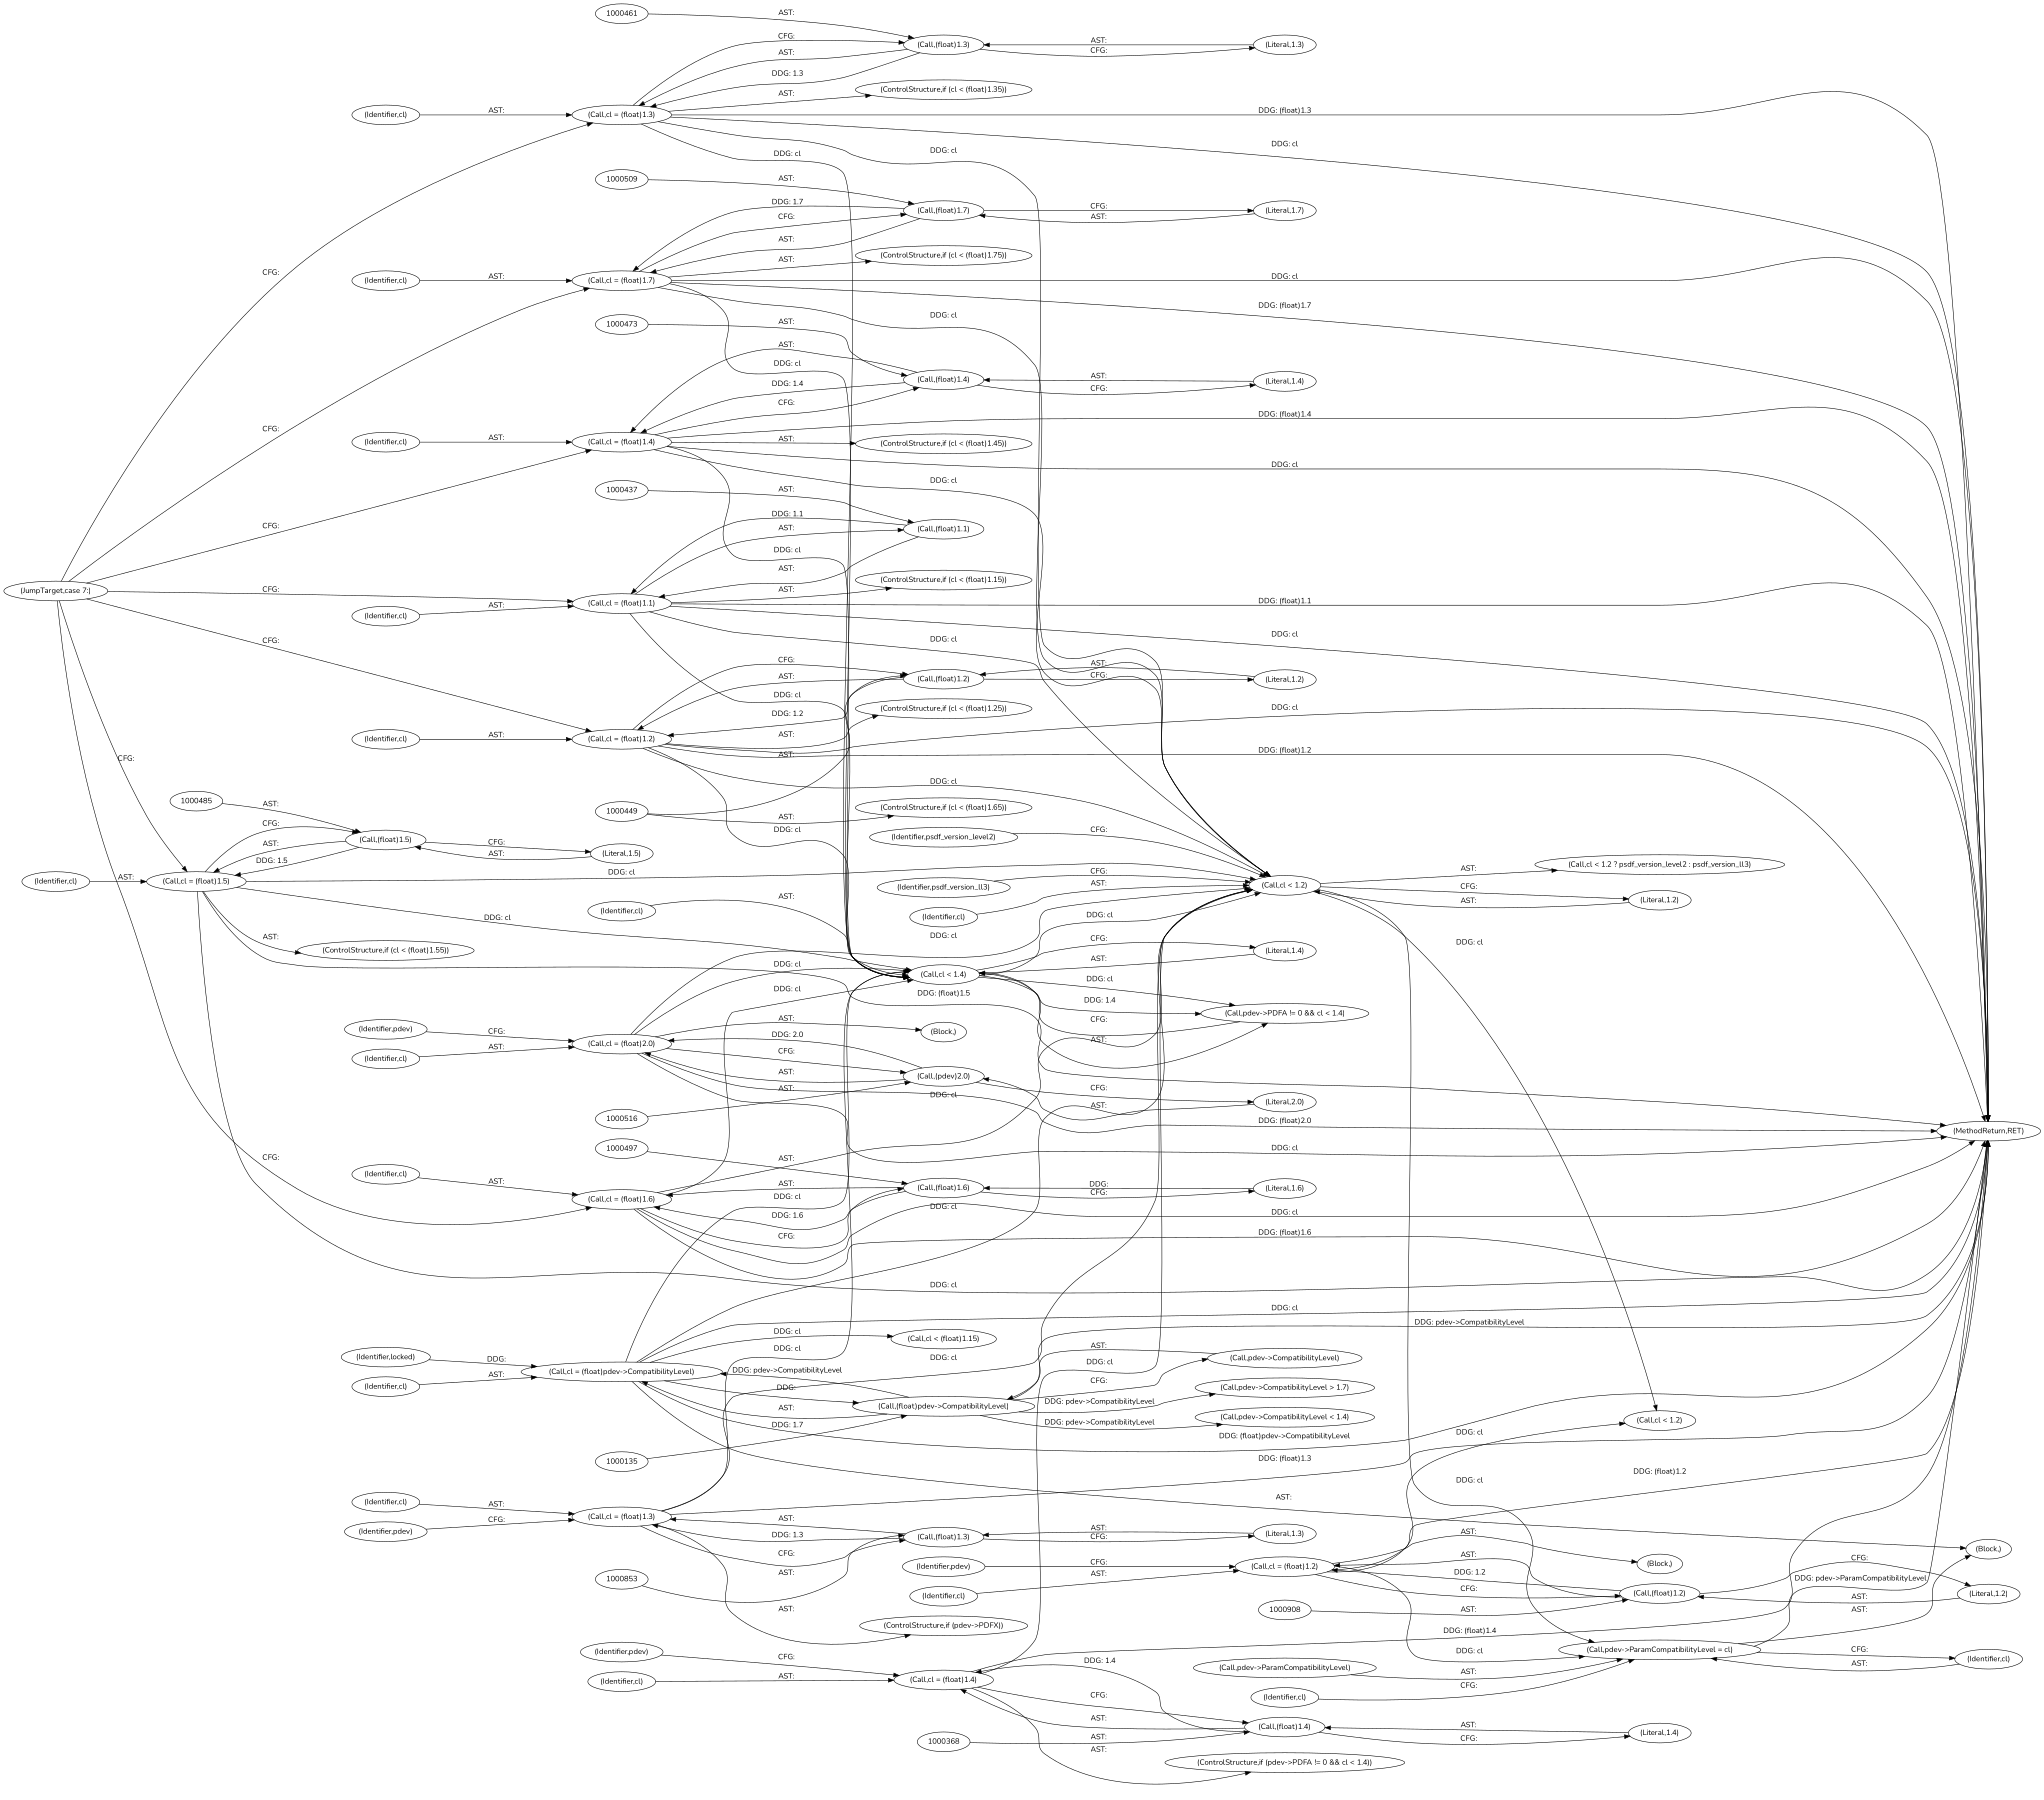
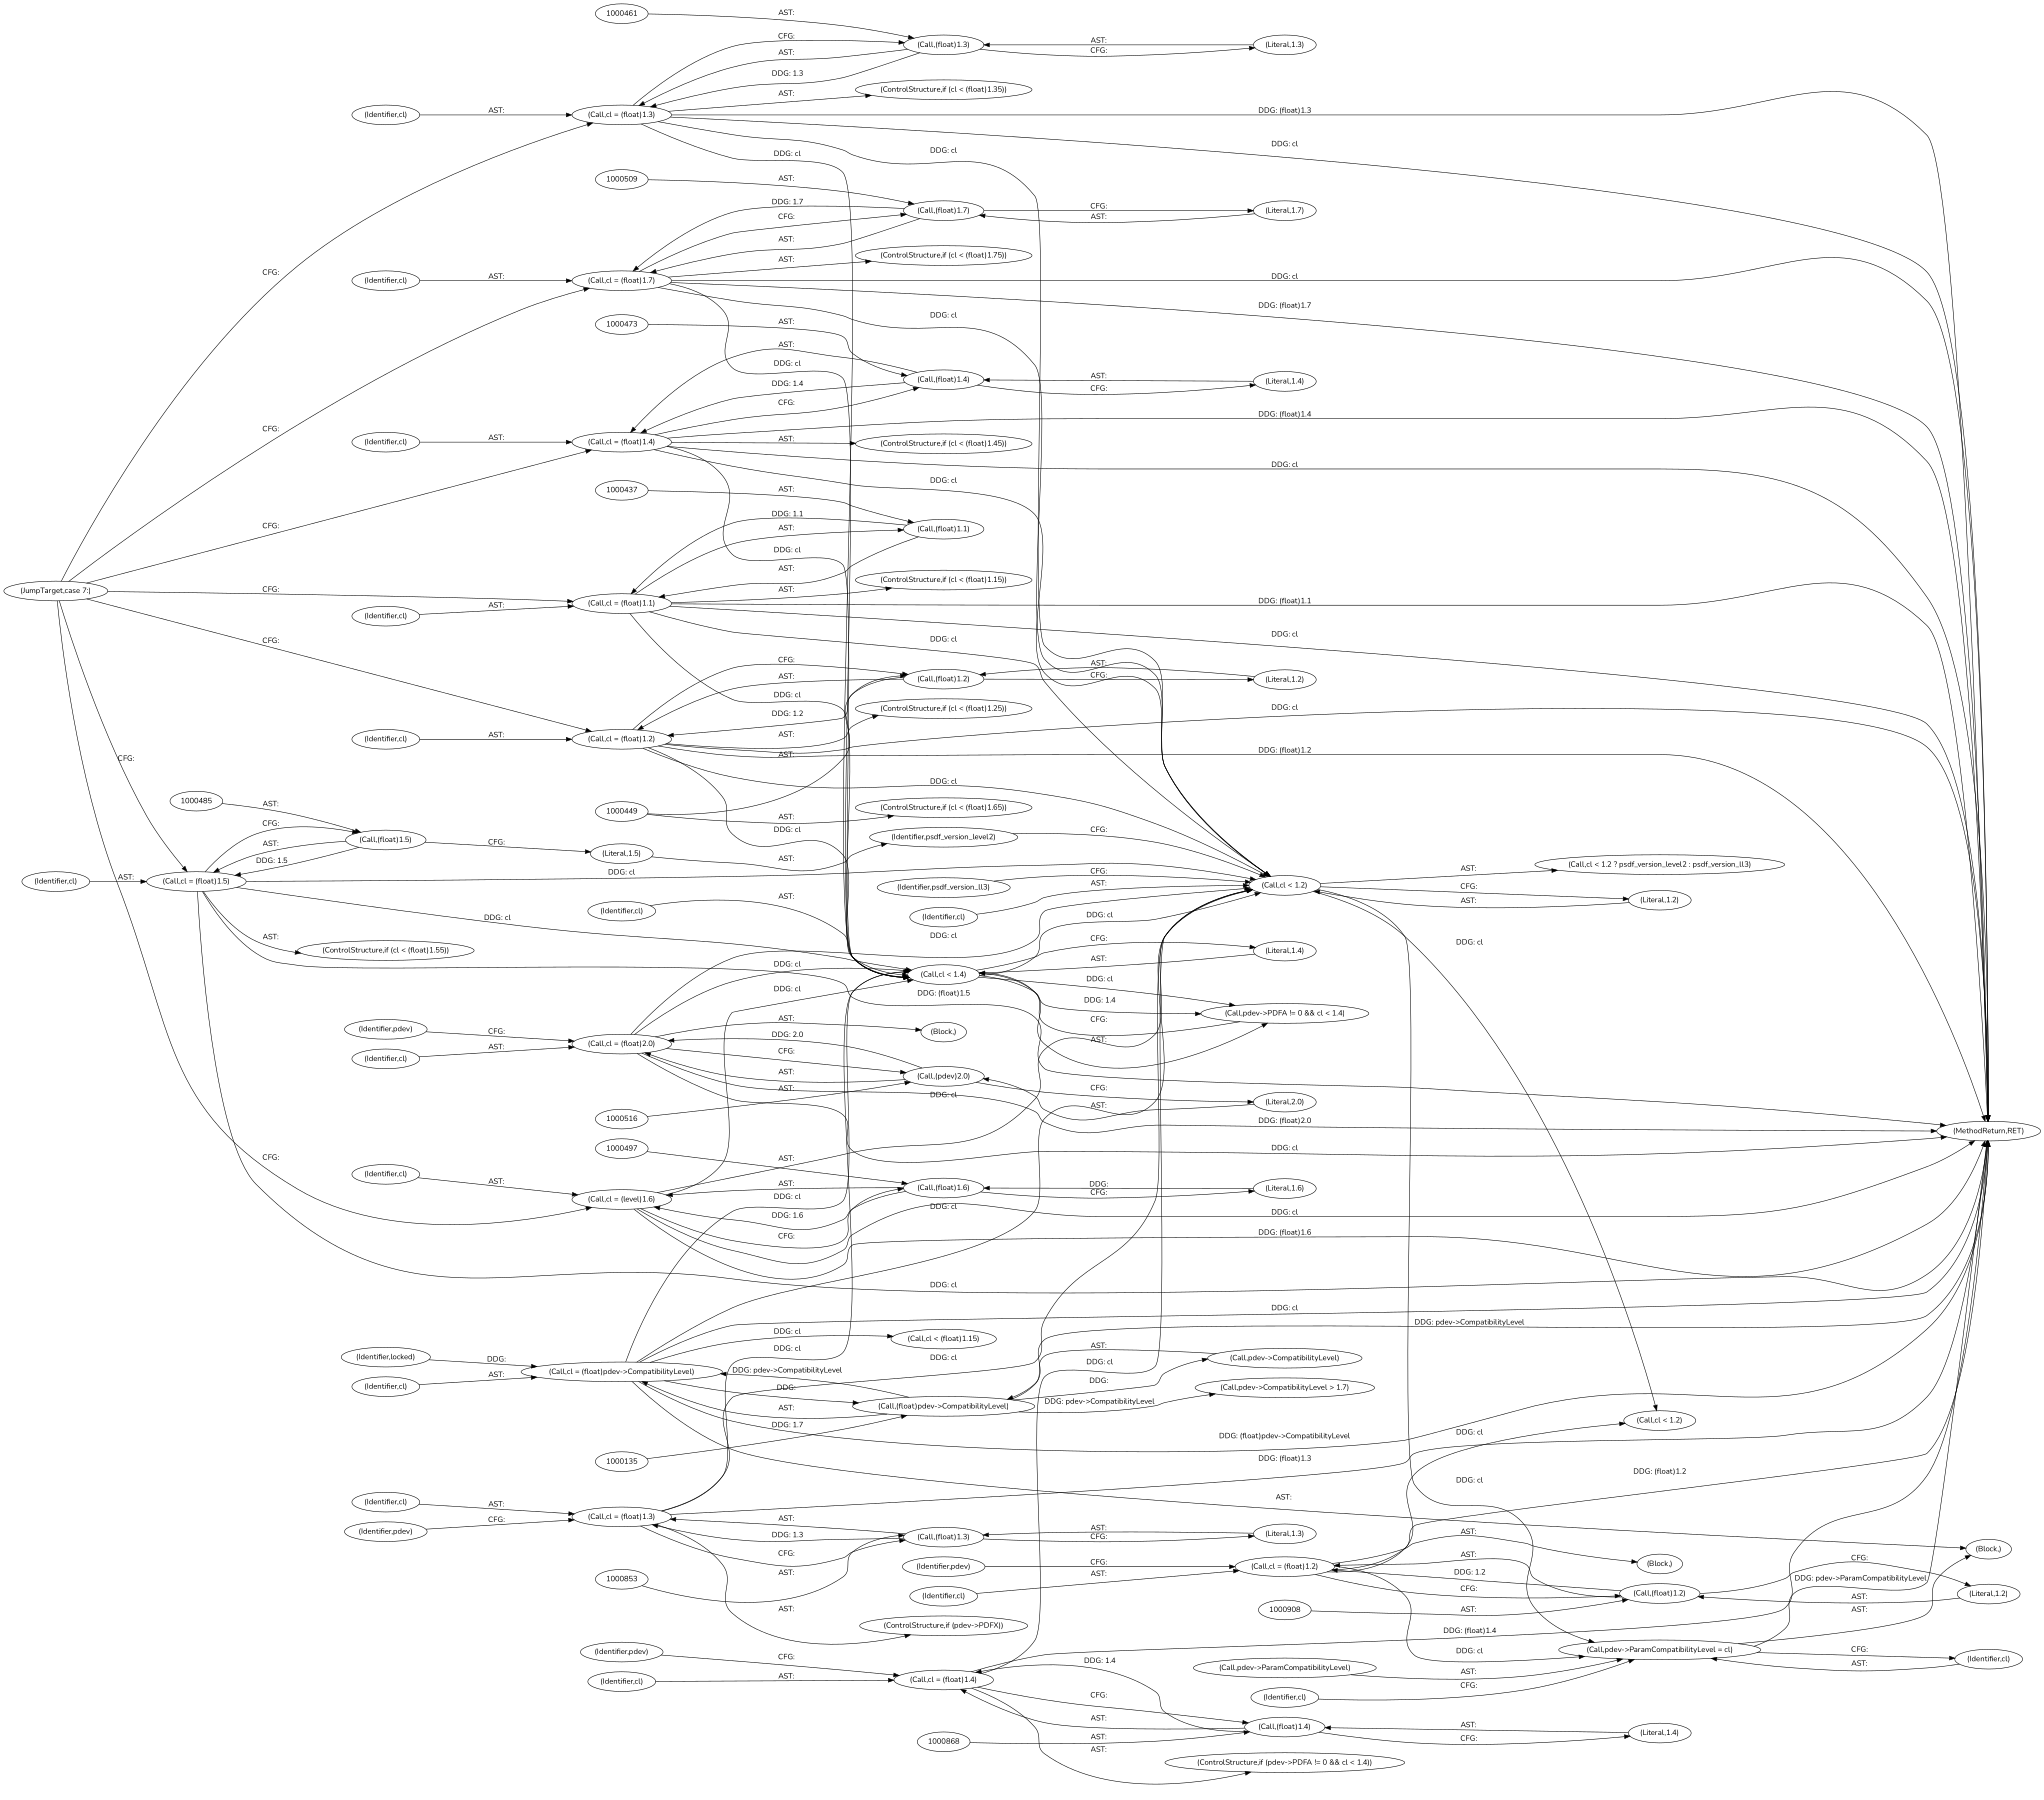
  digraph {
    fontname=Nunito
    rankdir=LR
    node [fontname=Nunito]
    edge [fontname=Nunito]
    n1 [label="(Call,pdev->ParamCompatibilityLevel = cl)"]
    n2 [label="(MethodReturn,RET)"]
    n3 [label="(Block,)"]
    n4 [label="(Identifier,cl)"]
    n5 [label="(Call,cl = (float)1.2)"]
    n6 [label="(Call,(float)1.2)"]
    n7 [label="(Call,cl < 1.2)"]
    n8 [label="(Block,)"]
    n9 [label="(Literal,1.2)"]
    n10 [label="(Call,cl < 1.2)"]
    n11 [label="(Call,cl < 1.2 ? psdf_version_level2 : psdf_version_ll3)"]
    n12 [label="(Literal,1.2)"]
    n13 [label="(Call,cl = (float)1.3)"]
    n14 [label="(Call,(float)1.3)"]
    n15 [label="(Call,cl < 1.4)"]
    n16 [label="(ControlStructure,if (pdev->PDFX))"]
    n17 [label="(Literal,1.3)"]
    n18 [label="(Call,pdev->PDFA != 0 && cl < 1.4)"]
    n19 [label="(Literal,1.4)"]
    n20 [label="(Call,cl = (float)1.4)"]
    n21 [label="(Call,(float)1.4)"]
    n22 [label="(ControlStructure,if (pdev->PDFA != 0 && cl < 1.4))"]
    n23 [label="(Literal,1.4)"]
    n24 [label="(Call,cl = (float)1.3)"]
    n25 [label="(Call,(float)1.3)"]
    n26 [label="(ControlStructure,if (cl < (float)1.35))"]
    n27 [label="(Literal,1.3)"]
    n28 [label="(Call,cl = (float)2.0)"]
    n29 [label="(Call,(pdev)2.0)"]
    n30 [label="(Block,)"]
    n31 [label="(Literal,2.0)"]
    n32 [label="(Call,cl = (float)1.7)"]
    n33 [label="(Call,(float)1.7)"]
    n34 [label="(ControlStructure,if (cl < (float)1.75))"]
    n35 [label="(Literal,1.7)"]
    n36 [label="(Call,cl = (float)1.5)"]
    n37 [label="(Call,(float)1.5)"]
    n38 [label="(ControlStructure,if (cl < (float)1.55))"]
    n39 [label="(Literal,1.5)"]
    n40 [label="(Call,cl = (float)pdev->CompatibilityLevel)"]
    n41 [label="(Call,(float)pdev->CompatibilityLevel)"]
    n42 [label="(Call,cl < (float)1.15)"]
-   n43 [label="(Call,pdev->CompatibilityLevel < 1.4)"]
    n44 [label="(Call,pdev->CompatibilityLevel)"]
    n45 [label="(Call,pdev->CompatibilityLevel > 1.7)"]
    n46 [label="(Call,cl = (float)1.4)"]
    n47 [label="(Call,(float)1.4)"]
    n48 [label="(ControlStructure,if (cl < (float)1.45))"]
    n49 [label="(Literal,1.4)"]
-   n50 [label="(Call,cl = (float)1.6)"]
+   n50 [label="(Call,cl = (level)1.6)"]
    n51 [label="(Call,(float)1.6)"]
    n52 [label="(Literal,1.6)"]
    n53 [label="(ControlStructure,if (cl < (float)1.65))"]
    n54 [label="(Call,cl = (float)1.2)"]
    n55 [label="(Call,(float)1.2)"]
    n56 [label="(ControlStructure,if (cl < (float)1.25))"]
    n57 [label="(Literal,1.2)"]
    n58 [label="(Call,cl = (float)1.1)"]
    n59 [label="(Call,(float)1.1)"]
    n60 [label="(ControlStructure,if (cl < (float)1.15))"]
    n61 [label="(Identifier,cl)"]
    n62 [label="(Identifier,cl)"]
    n63 [label="(Identifier,cl)"]
    n64 [label="(Call,pdev->ParamCompatibilityLevel)"]
    n65 [label="(Identifier,cl)"]
    n66 [label="(Identifier,pdev)"]
    n67 [label="(Identifier,cl)"]
    n68 [label="(Identifier,cl)"]
    n69 [label="(Identifier,cl)"]
    n70 [label="(Identifier,cl)"]
    n71 [label="(Identifier,psdf_version_level2)"]
    n72 [label="(Identifier,psdf_version_ll3)"]
    n73 [label="(Identifier,locked)"]
    n74 [label="(Identifier,cl)"]
    n75 [label="(Identifier,cl)"]
    n76 [label="(Identifier,cl)"]
    n77 [label="(Identifier,cl)"]
    n78 [label="(Identifier,pdev)"]
    n79 [label="(Identifier,cl)"]
    n80 [label="(Identifier,pdev)"]
    n81 [label="(JumpTarget,case 7:)"]
    n82 [label="(Identifier,cl)"]
    n83 [label="(Identifier,cl)"]
    n84 [label="(Identifier,pdev)"]
    1000908
    1000853
-   1000868 [label=1000368]
+   1000868
    1000461
    1000516
    1000509
    1000485
    1000135
    1000473
    1000497
    1000449
    1000437
    n1 -> n2 [label="DDG: pdev->ParamCompatibilityLevel"]
    n1 -> n3 [label="AST: "]
    n1 -> n4 [label="CFG: "]
    n4 -> n1 [label="AST: "]
    n5 -> n1 [label="DDG: cl"]
    n5 -> n2 [label="DDG: (float)1.2"]
    n5 -> n6 [label="CFG: "]
    n5 -> n7 [label="DDG: cl"]
    n5 -> n8 [label="AST: "]
    n6 -> n5 [label="AST: "]
    n6 -> n5 [label="DDG: 1.2"]
    n6 -> n9 [label="CFG: "]
    n9 -> n6 [label="AST: "]
    n10 -> n1 [label="DDG: cl"]
    n10 -> n7 [label="DDG: cl"]
    n10 -> n11 [label="AST: "]
    n10 -> n12 [label="CFG: "]
    n12 -> n10 [label="AST: "]
    n13 -> n2 [label="DDG: (float)1.3"]
    n13 -> n10 [label="DDG: cl"]
    n13 -> n14 [label="CFG: "]
    n13 -> n15 [label="DDG: cl"]
    n13 -> n16 [label="AST: "]
    n14 -> n13 [label="AST: "]
    n14 -> n13 [label="DDG: 1.3"]
    n14 -> n17 [label="CFG: "]
    n15 -> n10 [label="DDG: cl"]
    n15 -> n18 [label="AST: "]
    n15 -> n18 [label="DDG: cl"]
    n15 -> n18 [label="DDG: 1.4"]
    n15 -> n19 [label="CFG: "]
    n17 -> n14 [label="AST: "]
    n18 -> n15 [label="CFG: "]
    n19 -> n15 [label="AST: "]
    n20 -> n2 [label="DDG: (float)1.4"]
    n20 -> n10 [label="DDG: cl"]
    n20 -> n21 [label="CFG: "]
    n20 -> n22 [label="AST: "]
    n21 -> n20 [label="AST: "]
    n21 -> n20 [label="DDG: 1.4"]
    n21 -> n23 [label="CFG: "]
    n23 -> n21 [label="AST: "]
    n24 -> n2 [label="DDG: (float)1.3"]
    n24 -> n2 [label="DDG: cl"]
    n24 -> n10 [label="DDG: cl"]
    n24 -> n15 [label="DDG: cl"]
    n24 -> n25 [label="CFG: "]
    n24 -> n26 [label="AST: "]
    n25 -> n24 [label="AST: "]
    n25 -> n24 [label="DDG: 1.3"]
    n25 -> n27 [label="CFG: "]
    n27 -> n25 [label="AST: "]
    n28 -> n2 [label="DDG: cl"]
    n28 -> n2 [label="DDG: (float)2.0"]
    n28 -> n10 [label="DDG: cl"]
    n28 -> n15 [label="DDG: cl"]
    n28 -> n29 [label="CFG: "]
    n28 -> n30 [label="AST: "]
    n29 -> n28 [label="AST: "]
    n29 -> n28 [label="DDG: 2.0"]
    n29 -> n31 [label="CFG: "]
    n31 -> n29 [label="AST: "]
    n32 -> n2 [label="DDG: cl"]
    n32 -> n2 [label="DDG: (float)1.7"]
    n32 -> n10 [label="DDG: cl"]
    n32 -> n15 [label="DDG: cl"]
    n32 -> n33 [label="CFG: "]
    n32 -> n34 [label="AST: "]
    n33 -> n32 [label="AST: "]
    n33 -> n32 [label="DDG: 1.7"]
    n33 -> n35 [label="CFG: "]
    n35 -> n33 [label="AST: "]
    n36 -> n2 [label="DDG: cl"]
    n36 -> n2 [label="DDG: (float)1.5"]
    n36 -> n10 [label="DDG: cl"]
    n36 -> n15 [label="DDG: cl"]
    n36 -> n37 [label="CFG: "]
    n36 -> n38 [label="AST: "]
    n37 -> n36 [label="AST: "]
    n37 -> n36 [label="DDG: 1.5"]
    n37 -> n39 [label="CFG: "]
-   n39 -> n37 [label="AST: "]
+   n39 -> n71 [label="AST: "]
    n40 -> n2 [label="DDG: (float)pdev->CompatibilityLevel"]
    n40 -> n2 [label="DDG: cl"]
    n40 -> n3 [label="AST: "]
    n40 -> n10 [label="DDG: cl"]
    n40 -> n15 [label="DDG: cl"]
    n40 -> n41 [label="DDG: "]
    n40 -> n42 [label="DDG: cl"]
    n41 -> n2 [label="DDG: pdev->CompatibilityLevel"]
    n41 -> n40 [label="AST: "]
    n41 -> n40 [label="DDG: pdev->CompatibilityLevel"]
-   n41 -> n43 [label="DDG: pdev->CompatibilityLevel"]
-   n41 -> n44 [label="CFG: "]
+   n41 -> n44 [label="DDG: "]
    n41 -> n45 [label="DDG: pdev->CompatibilityLevel"]
    n44 -> n41 [label="AST: "]
    n46 -> n2 [label="DDG: (float)1.4"]
    n46 -> n2 [label="DDG: cl"]
    n46 -> n10 [label="DDG: cl"]
    n46 -> n15 [label="DDG: cl"]
    n46 -> n47 [label="CFG: "]
    n46 -> n48 [label="AST: "]
    n47 -> n46 [label="AST: "]
    n47 -> n46 [label="DDG: 1.4"]
    n47 -> n49 [label="CFG: "]
    n49 -> n47 [label="AST: "]
    n50 -> n2 [label="DDG: (float)1.6"]
    n50 -> n2 [label="DDG: cl"]
    n50 -> n10 [label="DDG: cl"]
    n50 -> n15 [label="DDG: cl"]
    n50 -> n51 [label="CFG: "]
    n51 -> n50 [label="AST: "]
    n51 -> n50 [label="DDG: 1.6"]
    n51 -> n52 [label="CFG: "]
    n52 -> n51 [label="DDG: "]
    n54 -> n2 [label="DDG: cl"]
    n54 -> n2 [label="DDG: (float)1.2"]
    n54 -> n10 [label="DDG: cl"]
    n54 -> n15 [label="DDG: cl"]
    n54 -> n55 [label="CFG: "]
    n54 -> n56 [label="AST: "]
    n55 -> n54 [label="AST: "]
    n55 -> n54 [label="DDG: 1.2"]
    n55 -> n57 [label="CFG: "]
    n57 -> n55 [label="AST: "]
    n58 -> n2 [label="DDG: (float)1.1"]
    n58 -> n2 [label="DDG: cl"]
    n58 -> n10 [label="DDG: cl"]
    n58 -> n15 [label="DDG: cl"]
    n58 -> n59 [label="AST: "]
    n58 -> n60 [label="AST: "]
    n59 -> n58 [label="AST: "]
    n59 -> n58 [label="DDG: 1.1"]
    n61 -> n46 [label="AST: "]
    n62 -> n10 [label="AST: "]
    n63 -> n40 [label="AST: "]
    n64 -> n1 [label="AST: "]
    n65 -> n5 [label="AST: "]
    n66 -> n20 [label="CFG: "]
    n67 -> n24 [label="AST: "]
    n68 -> n50 [label="AST: "]
    n69 -> n20 [label="AST: "]
    n70 -> n1 [label="CFG: "]
    n71 -> n10 [label="CFG: "]
    n72 -> n10 [label="CFG: "]
    n73 -> n40 [label="DDG: "]
    n74 -> n28 [label="AST: "]
    n75 -> n32 [label="AST: "]
    n76 -> n13 [label="AST: "]
    n77 -> n15 [label="AST: "]
    n78 -> n5 [label="CFG: "]
    n79 -> n54 [label="AST: "]
    n80 -> n28 [label="CFG: "]
    n81 -> n24 [label="CFG: "]
    n81 -> n32 [label="CFG: "]
    n81 -> n36 [label="CFG: "]
    n81 -> n46 [label="CFG: "]
    n81 -> n50 [label="CFG: "]
    n81 -> n54 [label="CFG: "]
    n81 -> n58 [label="CFG: "]
    n82 -> n36 [label="AST: "]
    n83 -> n58 [label="AST: "]
    n84 -> n13 [label="CFG: "]
    1000908 -> n6 [label="AST: "]
    1000853 -> n14 [label="AST: "]
    1000868 -> n21 [label="AST: "]
    1000461 -> n25 [label="AST: "]
    1000516 -> n29 [label="AST: "]
    1000509 -> n33 [label="AST: "]
    1000485 -> n37 [label="AST: "]
    1000135 -> n41 [label="DDG: 1.7"]
    1000473 -> n47 [label="AST: "]
    1000497 -> n51 [label="AST: "]
    1000449 -> n53 [label="AST: "]
    1000449 -> n55 [label="AST: "]
    1000437 -> n59 [label="AST: "]
  }
